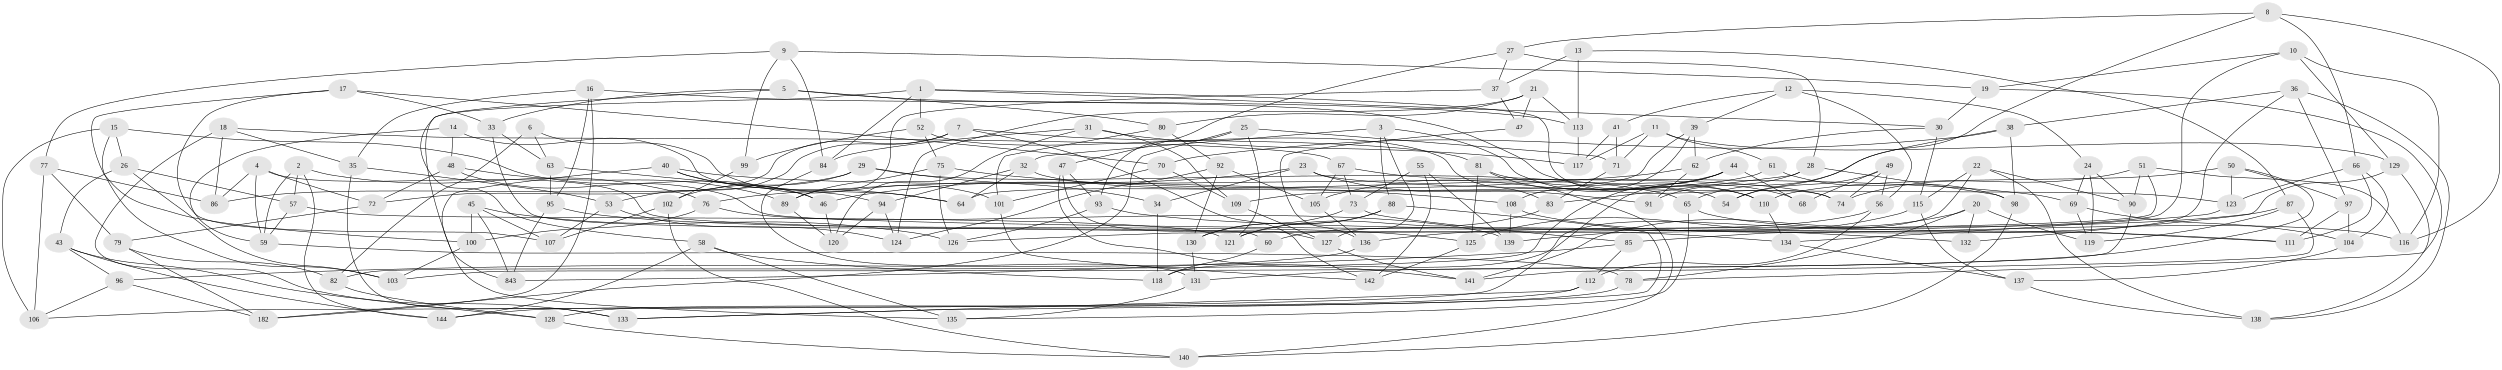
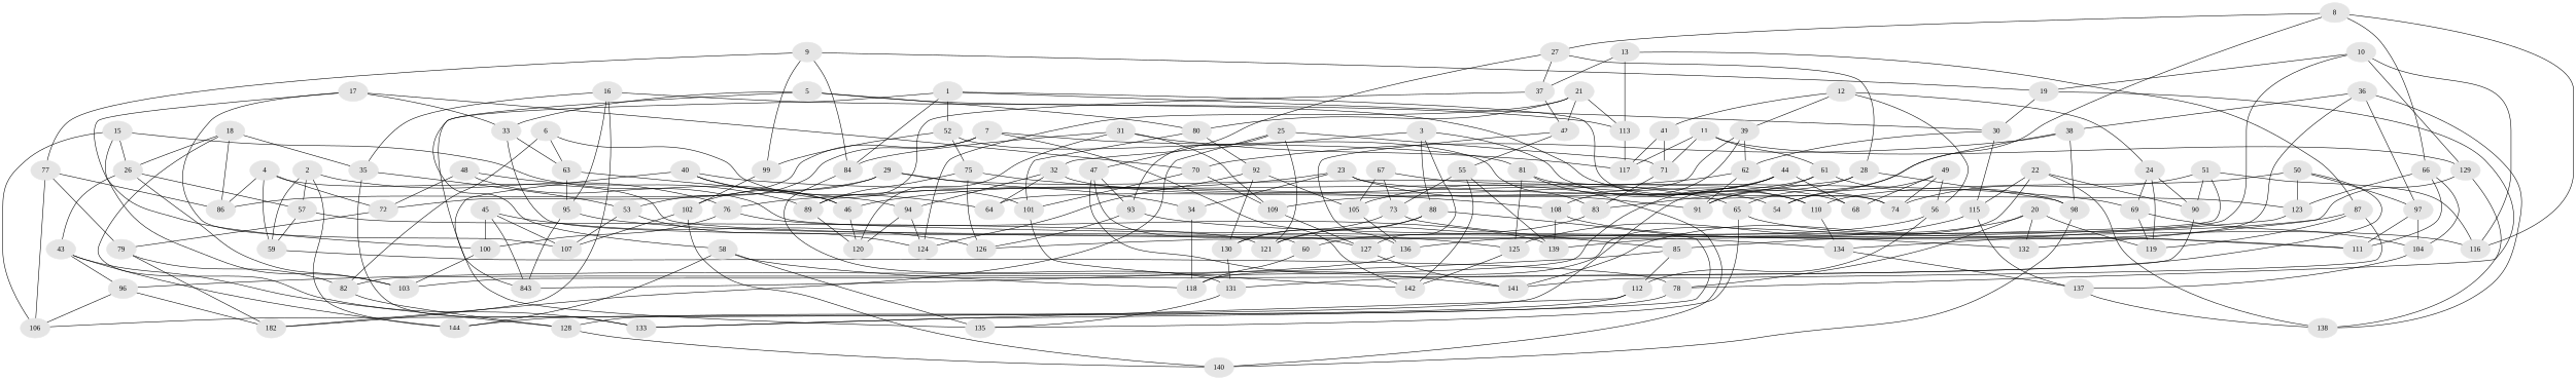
  graph {
    fontname="Liberation Serif"
    node [color=gray90 fontname="Liberation Serif" style=filled]
    edge [fontname="Liberation Serif"]
    1
    52
    74
    84
    n5 [label=843]
    30
    99
    83
    75
    131
    2
    57
    76
    n14 [label=144]
    59
    121
    139
    100
    3
    32
    88
    110
    127
    54
    64
    94
    133
    130
    134
    141
    4
    72
    86
    78
    79
    137
    5
    33
    58
    68
    80
    63
    60
    118
    135
    101
    92
    6
    82
    115
    62
    95
    128
    142
    7
    53
    81
    107
    124
    125
    140
    8
    27
    66
    116
    37
    28
    47
    123
    111
    104
    9
    19
    77
    106
    102
    10
    129
    132
    138
    11
    61
    71
    117
    91
    98
    109
    12
    24
    39
    41
    56
    119
    90
    69
    108
    112
    13
    87
    113
-   14
    48
    42
    89
    136
    15
    26
    46
    103
    43
    120
    16
    35
    n114 [label=182]
    17
    70
    18
    67
    105
    73
    20
    21
    55
    22
    23
    34
    25
    93
    126
    96
    29
    65
    31
    36
    38
    85
    97
    40
    44
    45
    49
    50
    51
    1 -- 52
    1 -- 74
    1 -- 84
    1 -- n5
    1 -- 30
    52 -- 99
    52 -- 83
    52 -- 75
    84 -- 131
    30 -- 115
    30 -- 62
    99 -- 102
    83 -- 121
    75 -- 108
    75 -- 89
    75 -- 126
    131 -- 135
    2 -- 57
    2 -- 76
    2 -- n14
    2 -- 59
    57 -- 59
    57 -- 121
    76 -- 139
    76 -- 100
    59 -- 78
    100 -- 103
    3 -- 32
    3 -- 88
    3 -- 110
    3 -- 127
    32 -- 54
    32 -- 64
    32 -- 94
    88 -- 121
    88 -- 133
    88 -- 130
    110 -- 134
    127 -- 141
    94 -- 124
    94 -- 120
    130 -- 131
    134 -- 137
    4 -- 59
    4 -- 134
    4 -- 72
    4 -- 86
    72 -- 79
    78 -- 128
    79 -- 82
    79 -- n114
    137 -- 138
    5 -- 33
    5 -- 58
    5 -- 68
    5 -- 80
    33 -- 63
    33 -- 60
    58 -- n14
    58 -- 118
    58 -- 135
    80 -- 101
    80 -- 92
    63 -- 94
    63 -- 95
    60 -- 118
    101 -- 142
    92 -- 130
    92 -- 124
    92 -- 105
    6 -- 63
    6 -- 101
    6 -- 82
    82 -- 128
    115 -- 137
    115 -- 125
    62 -- 76
    62 -- 91
    95 -- n5
    95 -- 125
    128 -- 140
    7 -- 72
    7 -- 142
    7 -- 53
    7 -- 81
    53 -- 107
    53 -- 124
    81 -- 110
    81 -- 125
    81 -- 140
    125 -- 142
    8 -- 54
    8 -- 27
    8 -- 66
    8 -- 116
    27 -- 37
    27 -- 28
    27 -- 47
    66 -- 123
    66 -- 111
    66 -- 104
    37 -- 42
    37 -- 89
    28 -- 83
    28 -- 91
    28 -- 98
    47 -- 127
    47 -- 141
    47 -- 93
    123 -- 134
    104 -- 137
    9 -- 84
    9 -- 99
    9 -- 19
    9 -- 77
    19 -- 30
    19 -- 78
    77 -- 86
    77 -- 79
    77 -- 106
    102 -- 107
    102 -- 140
    10 -- 139
    10 -- 116
    10 -- 19
    10 -- 129
    129 -- 132
    129 -- 138
    11 -- 129
    11 -- 61
    11 -- 71
    11 -- 117
+   61 -- 91
    61 -- 98
    61 -- 109
    71 -- 83
    98 -- 140
    109 -- 127
    12 -- 24
    12 -- 39
    12 -- 41
    12 -- 56
    24 -- 119
    24 -- 90
    24 -- 69
    39 -- 64
    39 -- 62
    39 -- 108
    41 -- 71
    41 -- 117
    56 -- 60
    56 -- 112
    90 -- 103
    69 -- 104
    69 -- 119
    108 -- 139
    108 -- 116
    112 -- n14
    112 -- 133
    13 -- 37
    13 -- 87
    13 -- 113
    87 -- 141
    87 -- 119
    87 -- 136
    113 -- 117
-   14 -- 59
-   14 -- 64
-   14 -- 48
    48 -- 72
    48 -- 111
    48 -- 89
    42 -- 136
+   42 -- 55
    89 -- 120
    136 -- n5
    15 -- 106
    15 -- 26
    15 -- 46
    15 -- 103
    26 -- 57
    26 -- 103
    26 -- 43
    46 -- 120
    43 -- n14
    43 -- 128
    43 -- 96
    16 -- 95
    16 -- 113
    16 -- 35
    16 -- n114
    35 -- 133
    35 -- 53
    17 -- 100
    17 -- 33
    17 -- 107
    17 -- 70
    70 -- 101
    70 -- 109
    18 -- 133
    18 -- 86
    18 -- 35
-   18 -- 67
+   18 -- 26
    67 -- 74
    67 -- 105
    67 -- 73
    105 -- 136
    73 -- 130
    73 -- 85
    20 -- 141
    20 -- 78
    20 -- 132
    20 -- 119
    21 -- 80
    21 -- 124
    21 -- 113
    21 -- 42
    55 -- 139
    55 -- 142
    55 -- 73
    22 -- 118
    22 -- 115
    22 -- 138
    22 -- 90
    23 -- 123
    23 -- 91
    23 -- 46
    23 -- 34
    34 -- 118
    25 -- 121
    25 -- 71
    25 -- n114
    25 -- 93
    93 -- 132
    93 -- 126
    96 -- 106
    96 -- n114
    29 -- 86
    29 -- 102
    29 -- 34
    29 -- 65
    65 -- 135
    65 -- 111
    31 -- 84
    31 -- 117
    31 -- 109
    31 -- 120
    36 -- 138
    36 -- 38
    36 -- 85
    36 -- 97
    38 -- 98
    38 -- 70
    38 -- 65
    85 -- 112
    85 -- 96
    97 -- 111
    97 -- 104
    40 -- 64
    40 -- 135
    40 -- 69
    40 -- 46
    44 -- 68
    44 -- 82
    44 -- 106
    44 -- 105
    45 -- n5
    45 -- 100
    45 -- 107
    45 -- 126
    49 -- 74
    49 -- 54
    49 -- 68
    49 -- 56
    50 -- 131
    50 -- 110
    50 -- 123
    50 -- 97
    51 -- 74
    51 -- 116
    51 -- 90
    51 -- 126
  }
